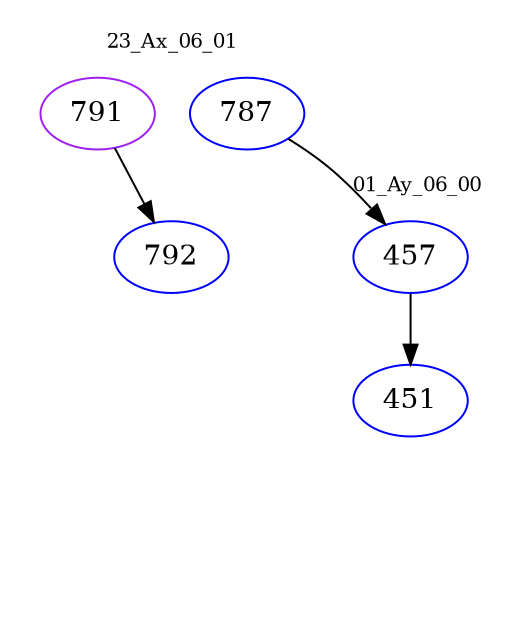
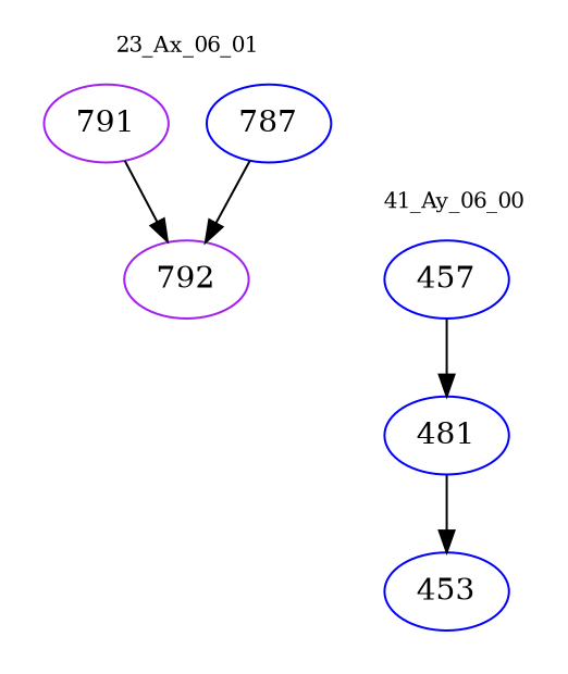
  digraph {
    node [color=blue]
    edge [color=black]
    n1 [label=457]
-   n2 [label=451]
+   n2 [label=481]
+   n3 [label=453]
    n4 [color=purple label=791]
    n5 [label=787]
-   n6 [label=792]
+   n6 [color=purple label=792]
    subgraph cluster_1 {
      color=white
      fontsize=10
-     label="01_Ay_06_00"
+     label="41_Ay_06_00"
      n1
      n2
+     n3
    }
    subgraph cluster_2 {
      color=white
      fontsize=10
      label="23_Ax_06_01"
      n4
      n5
      n6
    }
    n1 -> n2
+   n2 -> n3
    n4 -> n6
-   n5 -> n1
+   n5 -> n6
  }
